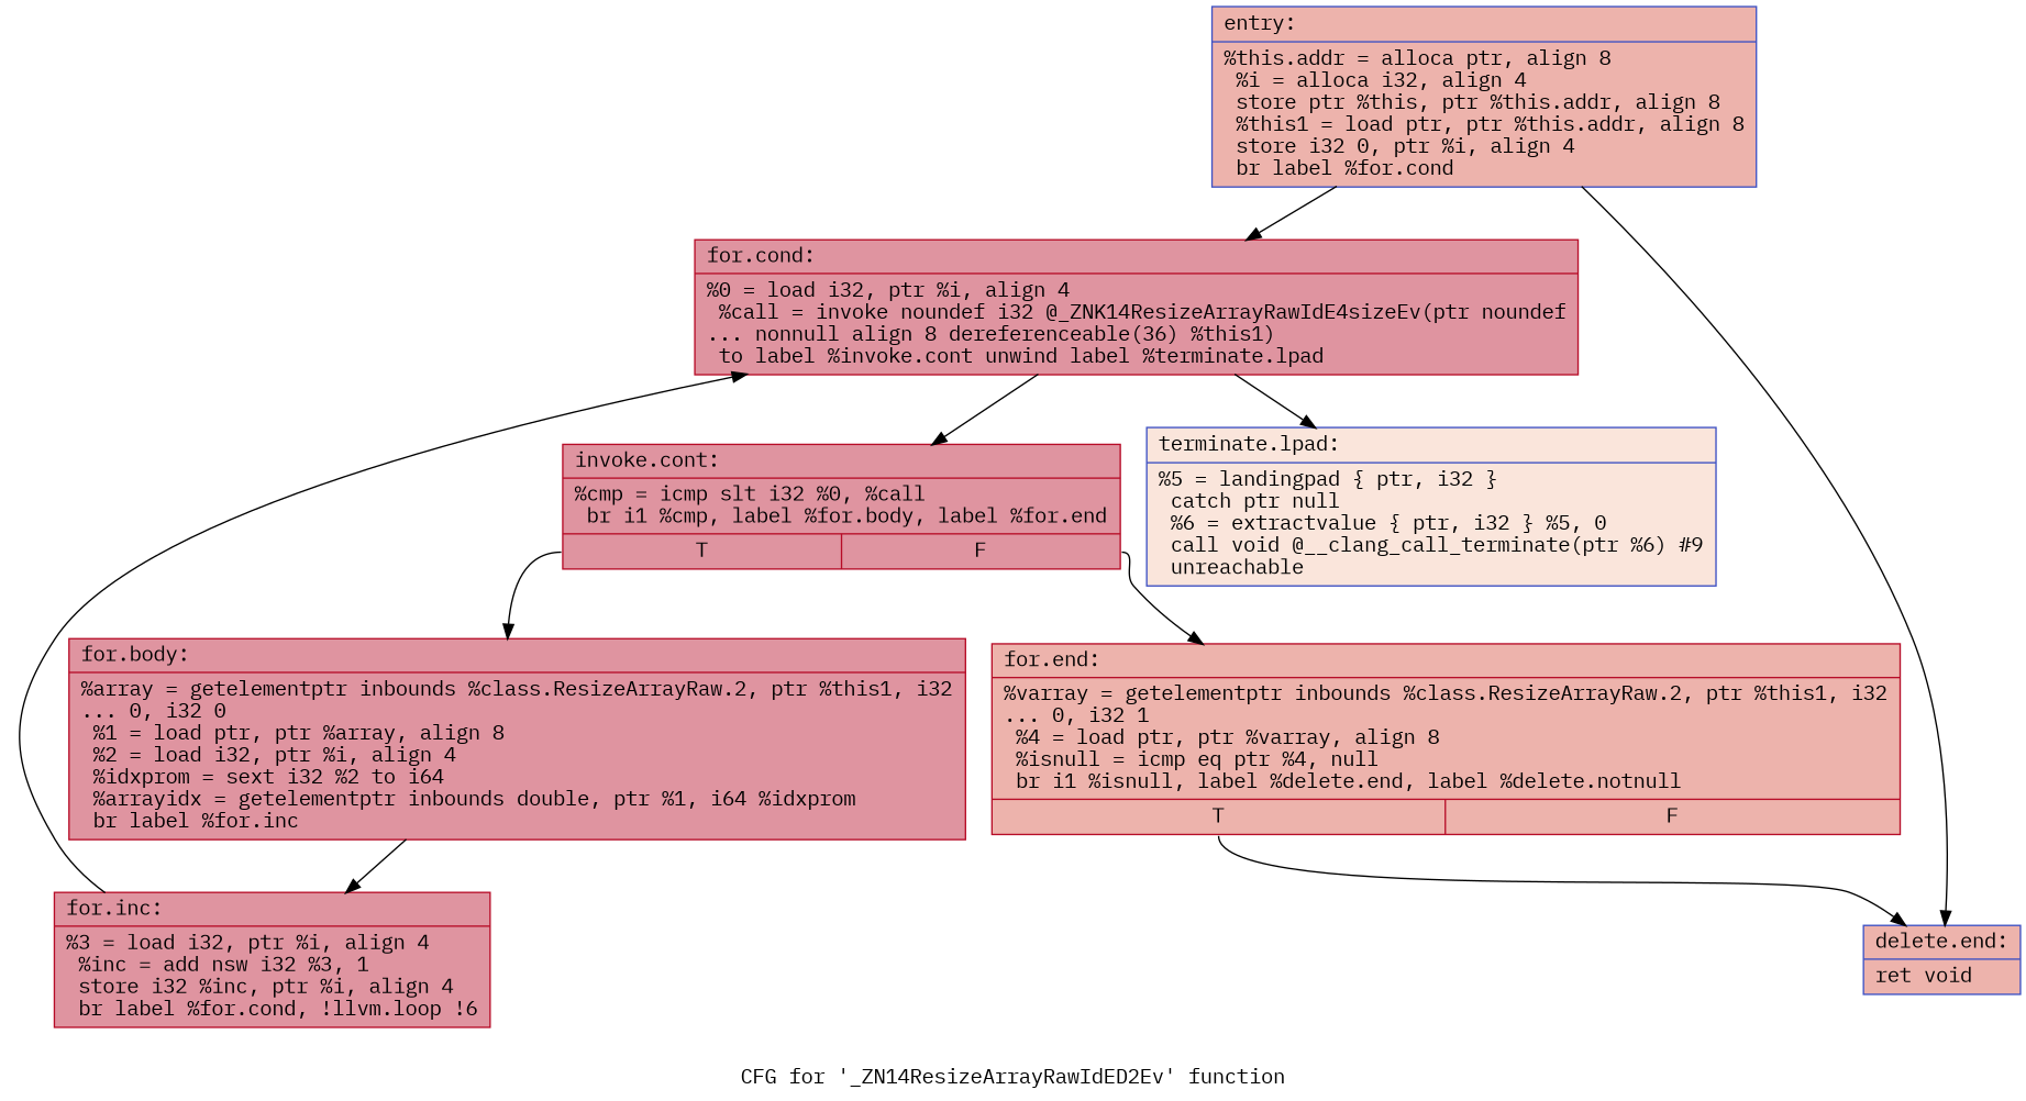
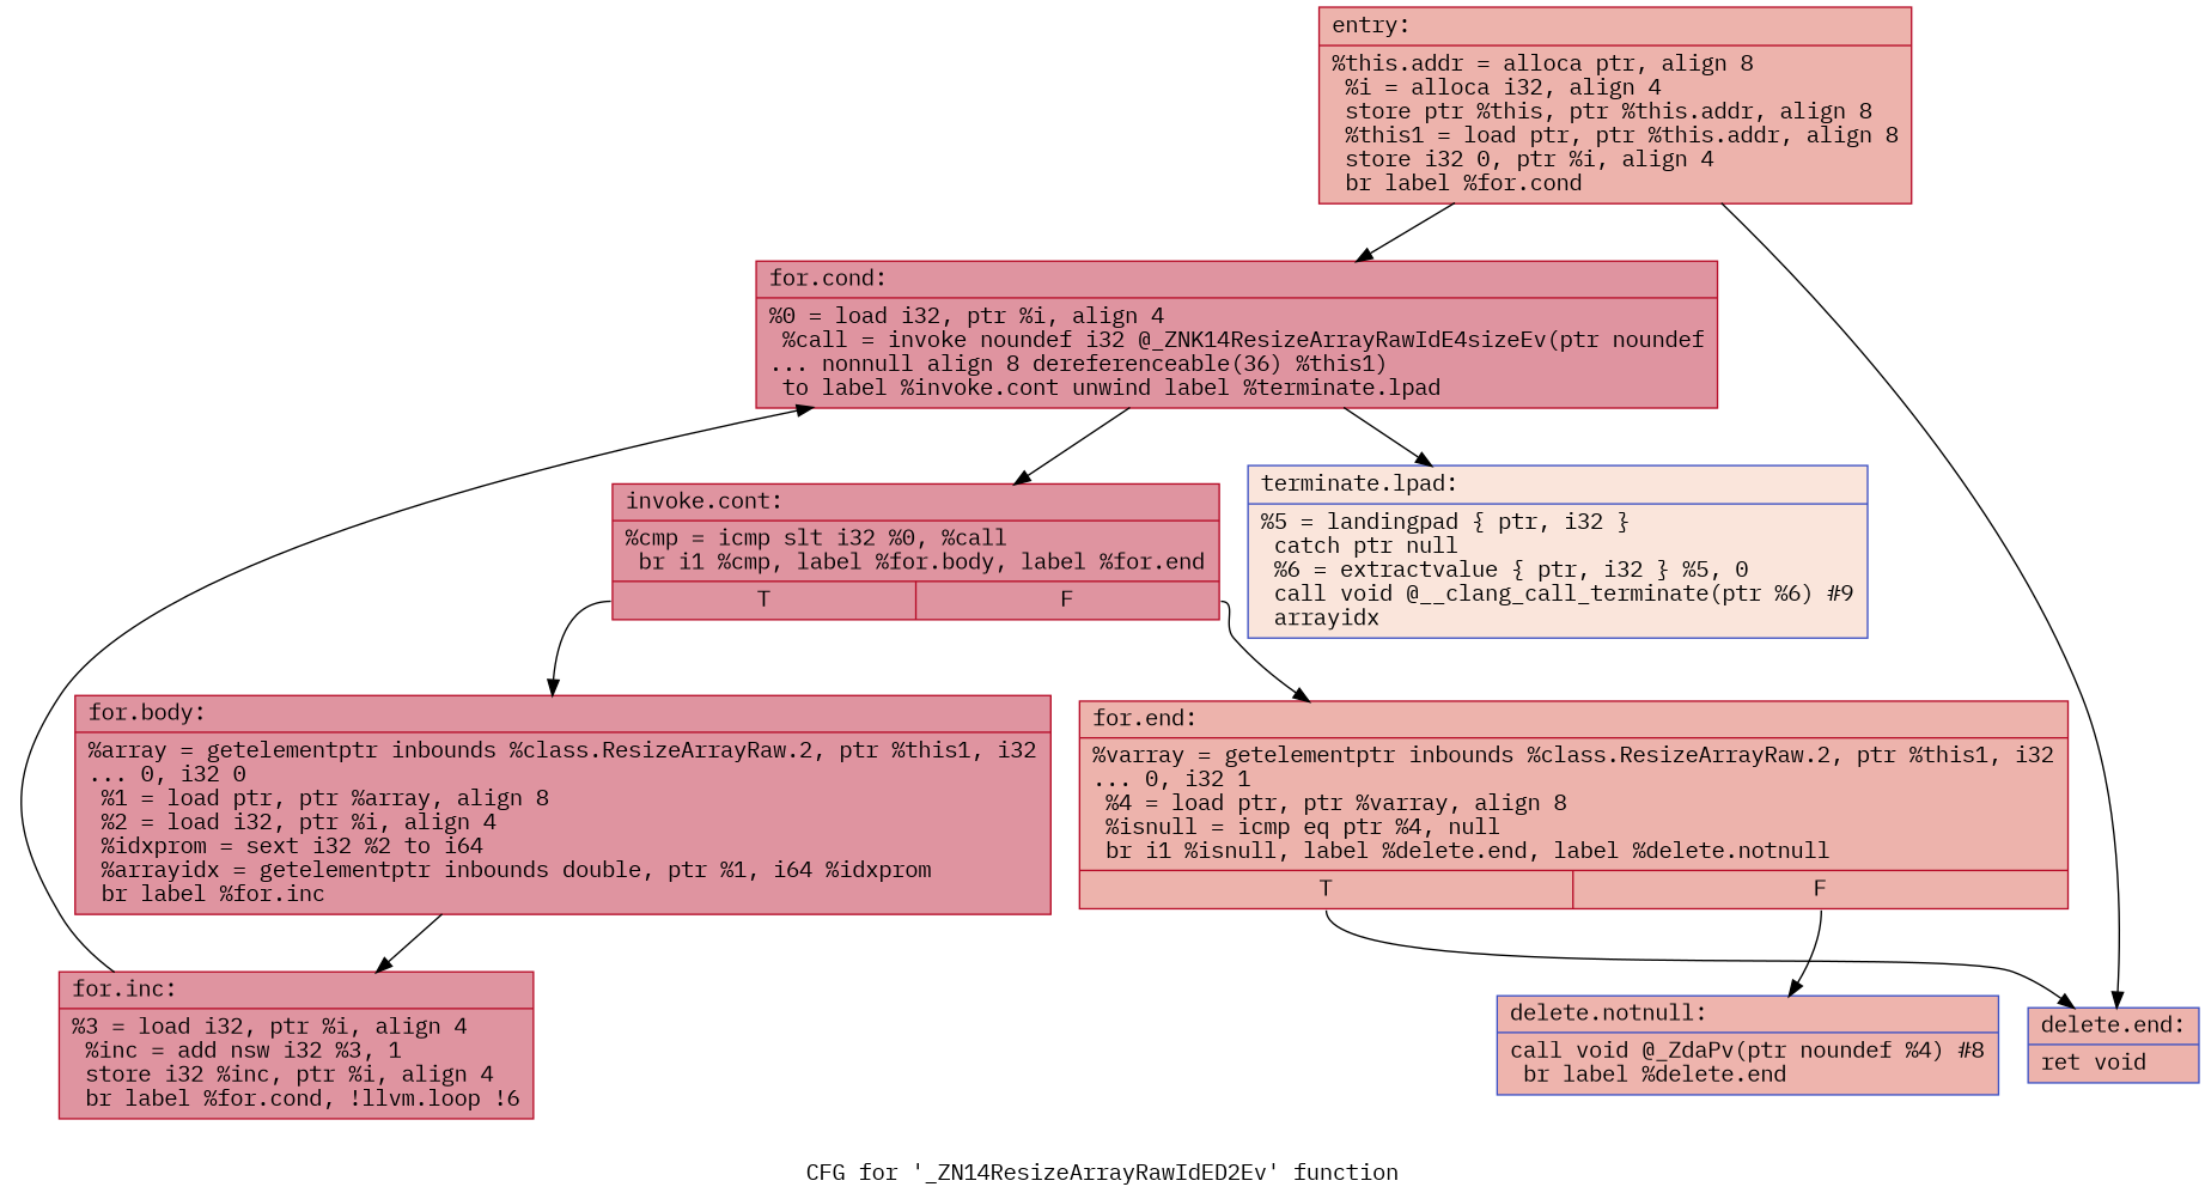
  digraph {
    fontname="IBM Plex Mono"
    label="CFG for '_ZN14ResizeArrayRawIdED2Ev' function"
    node [color="#b70d28ff" fillcolor="#b70d2870" fontname="IBM Plex Mono" shape=record style=filled]
    edge [fontname="IBM Plex Mono"]
-   n1 [color="#3d50c3ff" fillcolor="#d6524470" label="{entry:\l|  %this.addr = alloca ptr, align 8\l  %i = alloca i32, align 4\l  store ptr %this, ptr %this.addr, align 8\l  %this1 = load ptr, ptr %this.addr, align 8\l  store i32 0, ptr %i, align 4\l  br label %for.cond\l}"]
+   n1 [fillcolor="#d6524470" label="{entry:\l|  %this.addr = alloca ptr, align 8\l  %i = alloca i32, align 4\l  store ptr %this, ptr %this.addr, align 8\l  %this1 = load ptr, ptr %this.addr, align 8\l  store i32 0, ptr %i, align 4\l  br label %for.cond\l}"]
    n2 [label="{for.cond:\l|  %0 = load i32, ptr %i, align 4\l  %call = invoke noundef i32 @_ZNK14ResizeArrayRawIdE4sizeEv(ptr noundef\l... nonnull align 8 dereferenceable(36) %this1)\l          to label %invoke.cont unwind label %terminate.lpad\l}"]
    n3 [color="#3d50c3ff" fillcolor="#d6524470" label="{delete.end:\l|  ret void\l}"]
    n4 [label="{invoke.cont:\l|  %cmp = icmp slt i32 %0, %call\l  br i1 %cmp, label %for.body, label %for.end\l|{<s0>T|<s1>F}}"]
-   n5 [color="#3d50c3ff" fillcolor="#f4c5ad70" label="{terminate.lpad:\l|  %5 = landingpad \{ ptr, i32 \}\l          catch ptr null\l  %6 = extractvalue \{ ptr, i32 \} %5, 0\l  call void @__clang_call_terminate(ptr %6) #9\l  unreachable\l}"]
+   n5 [color="#3d50c3ff" fillcolor="#f4c5ad70" label="{terminate.lpad:\l|  %5 = landingpad \{ ptr, i32 \}\l          catch ptr null\l  %6 = extractvalue \{ ptr, i32 \} %5, 0\l  call void @__clang_call_terminate(ptr %6) #9\l  arrayidx\l}"]
    n6 [label="{for.body:\l|  %array = getelementptr inbounds %class.ResizeArrayRaw.2, ptr %this1, i32\l... 0, i32 0\l  %1 = load ptr, ptr %array, align 8\l  %2 = load i32, ptr %i, align 4\l  %idxprom = sext i32 %2 to i64\l  %arrayidx = getelementptr inbounds double, ptr %1, i64 %idxprom\l  br label %for.inc\l}"]
    n7 [fillcolor="#d6524470" label="{for.end:\l|  %varray = getelementptr inbounds %class.ResizeArrayRaw.2, ptr %this1, i32\l... 0, i32 1\l  %4 = load ptr, ptr %varray, align 8\l  %isnull = icmp eq ptr %4, null\l  br i1 %isnull, label %delete.end, label %delete.notnull\l|{<s0>T|<s1>F}}"]
    n8 [label="{for.inc:\l|  %3 = load i32, ptr %i, align 4\l  %inc = add nsw i32 %3, 1\l  store i32 %inc, ptr %i, align 4\l  br label %for.cond, !llvm.loop !6\l}"]
+   n9 [color="#3d50c3ff" fillcolor="#d8564670" label="{delete.notnull:\l|  call void @_ZdaPv(ptr noundef %4) #8\l  br label %delete.end\l}"]
    n1 -> n2
    n1 -> n3
    n2 -> n4
    n2 -> n5
    n4 -> n6 [tailport=s0]
    n4 -> n7 [tailport=s1]
    n6 -> n8
    n7 -> n3 [tailport=s0]
+   n7 -> n9 [tailport=s1]
    n8 -> n2
  }
